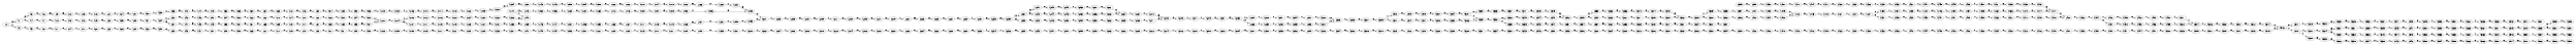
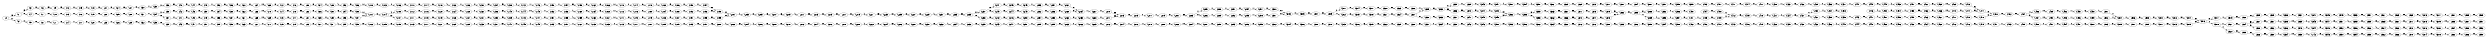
  strict digraph {
    fontname="DejaVu Serif"
    rankdir=LR
    node [fontname="DejaVu Serif"]
    edge [fontname="DejaVu Serif"]
    S0
    S1
    S2
    S3
    S4
    S5
    S6
    S7
    S8
    S9
    S10
    S11
    S12
    S13
    S14
    S15
    S16
    S17
    S18
    S19
    S20
    S21
    S22
    S23
    S24
    S25
    S26
    S27
    S28
    S29
    S30
    S31
    S32
    S33
    S34
    S35
    S36
    S37
    S38
    S39
    S40
    S41
    S42
    S43
    S44
    S45
    S46
    S47
    S48
    S49
    S50
    S51
    S52
    S53
    S54
    S55
    S56
    S57
    S58
    S59
    S60
    S61
    S62
    S63
    S64
    S65
    S66
    S67
    S68
    S69
    S70
    S71
    S72
    S73
    S74
    S75
    S76
    S77
    S78
    S79
    S80
    S81
    S82
    S83
    S84
    S85
    S86
    S87
    S88
    S89
    S90
    S91
    S92
    S93
    S94
    S95
    S96
    S97
    S98
    S99
    S100
    S101
    S102
    S103
    S104
    S105
    S106
    S107
    S108
    S109
    S110
    S111
    S112
    S113
    S114
    S115
    S116
    S117
    S118
    S119
    S120
    S121
    S122
    S123
    S124
    S125
    S126
    S127
    S128
    S129
    S130
    S131
    S132
    S133
    S134
    S135
    S136
    S137
    S138
    S139
    S140
    S141
    S142
    S143
    S144
    S145
    S146
    S147
    S148
    S149
    S150
    S151
    S152
    S153
    S154
    S155
    S156
    S157
    S158
    S159
    S160
    S161
    S162
    S163
    S164
    S165
    S166
    S167
    S168
    S169
    S170
    S171
    S172
    S173
    S174
    S175
    S176
    S177
    S178
    S179
    S180
    S181
    S182
    S183
    S184
    S185
    S186
    S187
    S188
    S189
    S190
    S191
    S192
    S193
    S194
    S195
    S196
    S197
    S198
    S199
    S200
    S201
    S202
    S203
    S204
    S205
    S206
    S207
    S208
    S209
    S210
    S211
    S212
    S213
    S214
    S215
    S216
    S217
    S218
    S219
    S220
    S221
    S222
    S223
    S224
    S225
    S226
    S227
    S228
    S229
    S230
    S231
    S232
    S233
    S234
    S235
    S236
    S237
    S238
    S239
    S240
    S241
    S242
    S243
    S244
    S245
    S246
    S247
    S248
    S249
    S250
    S251
    S252
    S253
    S254
    S255
    S256
    S257
    S258
    S259
    S260
    S261
    S262
    S263
    S264
    S265
    S266
    S267
    S268
    S269
    S270
    S271
    S272
    S273
    S274
    S275
    S276
    S277
    S278
    S279
    S280
    S281
    S282
    S283
    S284
    S285
    S286
    S287
    S288
    S289
    S290
    S291
    S292
    S293
    S294
    S295
    S296
    S297
    S298
    S299
    S300
    S301
    S302
    S303
    S304
    S305
    S306
    S307
    S308
    S309
    S310
    S311
    S312
    S313
    S314
    S315
    S316
    S317
    S318
    S319
    S320
    S321
    S322
    S323
    S324
    S325
    S326
    S327
    S328
    S329
    S330
    S331
    S332
    S333
    S334
    S335
    S336
    S337
    S338
    S339
    S340
    S341
    S342
    S343
    S344
    S345
    S346
    S347
    S348
    S349
    S350
    S351
    S352
    S353
    S354
    S355
    S356
    S357
    S358
    S359
    S360
    S361
    S362
    S363
    S364
    S365
    S366
    S367
    S368
    S369
    S370
    S371
    S372
    S373
    S374
    S375
    S376
    S377
    S378
    S379
    S380
    S381
    S382
    S383
    S384
    S385
    S386
    S387
    S388
    S389
    S390
    S391
    S392
    S393
    S394
    S395
    S396
    S397
    S398
    S399
    S400
    S401
    S402
    S403
    S404
    S405
    S406
    S407
    S408
    S409
    S410
    S411
    S412
    S413
    S414
    S415
    S416
    S417
    S418
    S419
    S420
    S421
    S422
    S423
    S424
    S425
    S426
    S427
    S428
    S429
    S430
    S431
    S432
    S433
    S434
    S435
    S436
    S437
    S438
    S439
    S440
    S441
-   S442
    S443
    S444
    S445
    S446
    S447
    S448
    S449
    S450
    S451
    S452
    S453
    S454
    S455
    S456
    S457
    S458
    S459
    S460
    S461
    S462
    S463
    S464
    S465
    S466
    S467
    S468
    S469
    S470
    S471
    S472
    S473
    S474
    S475
    S476
    S477
    S478
    S479
    S480
    S481
    S482
    S483
    S484
    S485
    S486
    S487
    S488
    S489
    S490
    S491
    S492
    S493
    S494
    S495
    S496
    S497
    S498
    S499
    S500
    S501
    S502
    S503
    S504
    S505
    S506
    S507
    S508
    S509
    S510
    S511
    S512
    S513
    S514
    S515
    S516
    S517
    S518
    S519
    S520
    S521
    S522
    S523
    S524
    S525
    S526
    S527
    S528
    S529
    S530
    S531
    S532
    S533
    S534
    S535
    S536
    S537
    S538
    S539
    S540
    S541
    n543 [label=S742]
    S543
    S544
    S545
    S546
    S547
    S548
    S549
    S550
    S551
    S552
    S553
    S554
    S555
    S556
    S557
    S558
    S559
    S560
    S561
    S562
    S563
    S564
    S565
    S566
    S567
    S568
    S569
    S570
    S571
    S572
    S573
    S574
    S575
    S576
    S577
    S578
    S579
    S580
    S581
    S582
    S583
    S584
    S585
    S586
    S587
    S588
    S589
    S590
    S591
    S592
    S0 -> S1 [label=P]
    S0 -> S2 [label=W]
    S1 -> S3 [label=F]
    S1 -> S4 [label=L]
    S2 -> S5 [label=Y]
    S3 -> S6 [label=A]
    S4 -> S7 [label=A]
    S5 -> S8 [label=A]
    S6 -> S9 [label=H]
    S7 -> S10 [label=H]
    S8 -> S11 [label=M]
    S9 -> S12 [label=F]
    S10 -> S13 [label=L]
    S11 -> S14 [label=Q]
    S12 -> S15 [label=W]
    S13 -> S16 [label=W]
    S14 -> S17 [label=V]
    S15 -> S18 [label=Y]
    S16 -> S19 [label=Y]
    S17 -> S20 [label=L]
    S18 -> S21 [label=A]
    S19 -> S22 [label=G]
    S20 -> S23 [label=L]
    S21 -> S24 [label=L]
    S22 -> S25 [label=L]
    S23 -> S26 [label=Y]
    S24 -> S27 [label=Q]
    S25 -> S28 [label=Q]
    S26 -> S29 [label=L]
    S27 -> S30 [label=L]
    S28 -> S31 [label=C]
    S29 -> S32 [label=K]
    S30 -> S33 [label=I]
    S31 -> S34 [label=I]
    S32 -> S35 [label=T]
    S33 -> S36 [label=Y]
    S34 -> S37 [label=F]
    S34 -> S38 [label=Y]
    S35 -> S39 [label=E]
    S36 -> S40 [label=F]
    S37 -> S41 [label=Y]
    S38 -> S42 [label=F]
    S39 -> S43 [label=W]
    S40 -> S44 [label=F]
    S41 -> S45 [label=F]
    S42 -> S46 [label=F]
    S43 -> S47 [label=H]
    S44 -> S48 [label=K]
    S45 -> S49 [label=K]
    S46 -> S50 [label=K]
    S47 -> S51 [label=I]
    S48 -> S52 [label=V]
    S49 -> S53 [label=M]
    S50 -> S54 [label=M]
    S51 -> S55 [label=I]
    S52 -> S56 [label=Q]
    S53 -> S57 [label=Q]
    S54 -> S58 [label=Q]
    S55 -> S59 [label=T]
    S56 -> S60 [label=F]
    S57 -> S61 [label=F]
    S58 -> S62 [label=F]
    S59 -> S63 [label=H]
    S60 -> S64 [label=T]
    S61 -> S65 [label=P]
    S62 -> S66 [label=Q]
    S63 -> S67 [label=P]
    S64 -> S68 [label=M]
    S65 -> S69 [label=M]
    S66 -> S70 [label=M]
    S67 -> S71 [label=Y]
    S68 -> S72 [label=L]
    S69 -> S73 [label=L]
    S70 -> S74 [label=L]
    S71 -> S75 [label=D]
    S72 -> S76 [label=N]
    S73 -> S77 [label=T]
    S74 -> S78 [label=R]
    S75 -> S79 [label=E]
    S76 -> S80 [label=P]
    S77 -> S81 [label=H]
    S78 -> S82 [label=H]
    S79 -> S83 [label=W]
    S80 -> S84 [label=P]
    S81 -> S85 [label=P]
    S82 -> S86 [label=P]
    S83 -> S87 [label=L]
    S84 -> S88 [label=Y]
    S85 -> S89 [label=Y]
    S86 -> S90 [label=Y]
    S87 -> S91 [label=A]
    S88 -> S92 [label=S]
    S89 -> S93 [label=G]
    S90 -> S94 [label=G]
    S91 -> S95 [label=S]
    S92 -> S96 [label=R]
    S93 -> S97 [label=E]
    S94 -> S98 [label=E]
    S95 -> S99 [label=I]
    S96 -> S100 [label=W]
    S97 -> S101 [label=W]
    S98 -> S101 [label=W]
    S99 -> S102 [label=N]
    S100 -> S103 [label=L]
    S101 -> S104 [label=L]
    S102 -> S105 [label=S]
    S103 -> S106 [label=I]
    S104 -> S107 [label=N]
    S104 -> S108 [label=S]
    S105 -> S109 [label=F]
    S106 -> S110 [label=T]
    S107 -> S111 [label=V]
    S108 -> S112 [label=A]
    S109 -> S113 [label=F]
    S110 -> S114 [label=P]
    S111 -> S115 [label=P]
    S112 -> S116 [label=P]
    S113 -> S117 [label=G]
    S114 -> S118 [label=D]
    S115 -> S119 [label=N]
    S116 -> S120 [label=D]
    S117 -> S121 [label=N]
    S118 -> S122 [label=S]
    S119 -> S123 [label=S]
    S120 -> S124 [label=A]
    S121 -> S125 [label=K]
    S122 -> S126 [label=I]
    S123 -> S127 [label=L]
    S124 -> S128 [label=L]
    S125 -> S129 [label=I]
    S126 -> S130 [label=Y]
    S127 -> S131 [label=F]
    S128 -> S132 [label=I]
    S129 -> S133 [label=I]
    S130 -> S134 [label=N]
    S131 -> S135 [label=N]
    S132 -> S136 [label=N]
    S133 -> S137 [label=L]
    S134 -> S138 [label=E]
    S135 -> S139 [label=E]
    S136 -> S140 [label=E]
    S137 -> S141 [label=H]
    S138 -> S142 [label=S]
    S139 -> S143 [label=S]
-   S144 -> S140 [label=S]
+   S140 -> S144 [label=S]
    S141 -> S145 [label=A]
    S142 -> S146 [label=V]
    S143 -> S147 [label=L]
    S144 -> S148 [label=M]
    S145 -> S149 [label=S]
    S146 -> S150 [label=L]
    S147 -> S151 [label=L]
    S148 -> S152 [label=I]
    S149 -> S153 [label=W]
    S150 -> S154 [label=I]
    S151 -> S155 [label=I]
    S152 -> S156 [label=I]
    S153 -> S157 [label=G]
    S154 -> S158 [label=F]
    S155 -> S159 [label=S]
    S156 -> S160 [label=S]
    S157 -> S161 [label=V]
    S158 -> S162 [label=T]
    S159 -> S163 [label=A]
    S160 -> S164 [label=A]
    S161 -> S165 [label=A]
    S162 -> S166 [label=G]
    S163 -> S167 [label=G]
    S164 -> S168 [label=G]
    S165 -> S169 [label=V]
    S166 -> S170 [label=W]
    S167 -> S171 [label=W]
    S168 -> S172 [label=W]
    S169 -> S173 [label=I]
    S170 -> S174 [label=I]
    S171 -> S175 [label=A]
    S172 -> S176 [label=V]
    S173 -> S177 [label=C]
    S174 -> S178 [label=C]
    S175 -> S179 [label=F]
    S176 -> S180 [label=C]
    S177 -> S181 [label=W]
    S178 -> S182 [label=S]
    S179 -> S183 [label=S]
    S180 -> S184 [label=S]
    S181 -> S185 [label=V]
    S182 -> S186 [label=F]
    S183 -> S187 [label=F]
    S184 -> S188 [label=F]
    S185 -> S189 [label=L]
    S186 -> S190 [label=L]
    S187 -> S191 [label=L]
    S188 -> S192 [label=L]
    S189 -> S193 [label=L]
    S190 -> S194 [label=Y]
    S191 -> S195 [label=Y]
    S192 -> S196 [label=Y]
    S193 -> S197 [label=Q]
    S194 -> S198 [label=F]
    S195 -> S199 [label=F]
    S196 -> S198 [label=F]
    S197 -> S200 [label=G]
    S198 -> S201 [label=A]
    S199 -> S201 [label=A]
    S200 -> S202 [label=S]
    S201 -> S203 [label=S]
    S202 -> S204 [label=E]
    S203 -> S205 [label=L]
    S204 -> S206 [label=S]
    S205 -> S207 [label=Q]
    S206 -> S208 [label=F]
    S207 -> S209 [label=G]
    S208 -> S210 [label=R]
    S209 -> S211 [label=S]
    S210 -> S212 [label=S]
    S211 -> S213 [label=E]
    S212 -> S214 [label=N]
    S213 -> S215 [label=N]
    S214 -> S216 [label=K]
    S215 -> S217 [label=F]
    S216 -> S218 [label=T]
    S217 -> S219 [label=K]
    S218 -> S220 [label=K]
    S219 -> S221 [label=S]
    S220 -> S222 [label=S]
    S221 -> S223 [label=H]
    S222 -> S224 [label=L]
    S223 -> S225 [label=K]
    S224 -> S226 [label=H]
    S225 -> S227 [label=T]
    S226 -> S228 [label=L]
    S227 -> S229 [label=K]
    S228 -> S230 [label=N]
    S229 -> S231 [label=S]
    S230 -> S232 [label=K]
    S231 -> S233 [label=F]
    S232 -> S234 [label=S]
    S233 -> S235 [label=H]
    S234 -> S236 [label=V]
    S235 -> S237 [label=M]
    S235 -> S238 [label=K]
    S236 -> S239 [label=K]
    S237 -> S240 [label=R]
    S237 -> S241 [label=K]
    S238 -> S242 [label=K]
    S239 -> S243 [label=D]
    S240 -> S244 [label=R]
    S241 -> S245 [label=R]
    S242 -> S246 [label=K]
    S243 -> S247 [label=V]
    S244 -> S248 [label=N]
    S245 -> S249 [label=N]
    S246 -> S250 [label=N]
    S247 -> S251 [label=I]
    S248 -> S252 [label=I]
    S249 -> S253 [label=I]
    S250 -> S254 [label=L]
    S251 -> S255 [label=Y]
    S252 -> S256 [label=K]
    S253 -> S257 [label=K]
    S254 -> S258 [label=K]
    S255 -> S259 [label=E]
    S256 -> S260 [label=D]
    S257 -> S261 [label=D]
    S258 -> S262 [label=D]
    S259 -> S263 [label=Q]
    S260 -> S264 [label=L]
    S261 -> S264 [label=L]
    S262 -> S265 [label=L]
    S263 -> S266 [label=I]
    S264 -> S267 [label=V]
    S265 -> S268 [label=V]
    S266 -> S269 [label=V]
    S267 -> S270 [label=Y]
    S268 -> S271 [label=Y]
    S269 -> S272 [label=A]
    S270 -> S273 [label=E]
    S271 -> S273 [label=E]
    S272 -> S274 [label=H]
    S273 -> S275 [label=Q]
    S274 -> S276 [label=V]
    S275 -> S277 [label=I]
    S276 -> S278 [label=V]
    S277 -> S279 [label=I]
    S278 -> S280 [label=I]
    S279 -> S281 [label=A]
    S280 -> S282 [label=L]
    S281 -> S283 [label=H]
    S282 -> S284 [label=M]
    S283 -> S285 [label=V]
    S283 -> S286 [label=M]
    S284 -> S287 [label=M]
    S285 -> S288 [label=I]
    S286 -> S289 [label=I]
    S287 -> S290 [label=A]
    S288 -> S291 [label=I]
    S289 -> S292 [label=I]
    S290 -> S293 [label=Q]
    S291 -> S294 [label=A]
    S292 -> S295 [label=A]
    S293 -> S296 [label=F]
    S294 -> S297 [label=V]
    S295 -> S298 [label=V]
    S296 -> S299 [label=L]
    S297 -> S300 [label=L]
    S298 -> S301 [label=L]
    S299 -> S302 [label=V]
    S300 -> S303 [label=M]
    S301 -> S303 [label=M]
    S302 -> S304 [label=T]
    S303 -> S305 [label=Y]
    S304 -> S306 [label=F]
    S305 -> S307 [label=F]
    S306 -> S308 [label=I]
    S307 -> S309 [label=F]
    S308 -> S310 [label=D]
    S309 -> S311 [label=I]
    S309 -> S312 [label=V]
    S310 -> S313 [label=L]
    S311 -> S314 [label=T]
    S312 -> S315 [label=T]
    S313 -> S316 [label=Y]
    S314 -> S317 [label=A]
    S315 -> S318 [label=A]
    S316 -> S319 [label=G]
    S317 -> S320 [label=L]
    S318 -> S321 [label=L]
    S319 -> S322 [label=R]
    S320 -> S323 [label=D]
    S321 -> S324 [label=D]
    S322 -> S325 [label=T]
    S323 -> S326 [label=K]
    S324 -> S327 [label=K]
    S325 -> S328 [label=F]
    S326 -> S329 [label=I]
    S327 -> S329 [label=I]
    S327 -> S330 [label=L]
    S328 -> S331 [label=E]
    S329 -> S332 [label=G]
    S330 -> S333 [label=G]
    S331 -> S334 [label=I]
    S332 -> S335 [label=Y]
    S332 -> S336 [label=H]
    S333 -> S337 [label=H]
    S334 -> S338 [label=P]
    S335 -> S339 [label=Y]
    S336 -> S340 [label=H]
    S337 -> S341 [label=H]
    S338 -> S342 [label=F]
    S339 -> S343 [label=Y]
    S340 -> S344 [label=F]
    S341 -> S345 [label=F]
    S342 -> S346 [label=A]
    S343 -> S347 [label=F]
    S344 -> S348 [label=Y]
    S345 -> S349 [label=Y]
    S346 -> S350 [label=D]
    S347 -> S351 [label=S]
    S348 -> S352 [label=N]
    S349 -> S352 [label=N]
    S350 -> S353 [label=K]
    S351 -> S354 [label=A]
    S352 -> S355 [label=V]
    S353 -> S356 [label=G]
    S354 -> S357 [label=S]
    S355 -> S358 [label=A]
    S355 -> S359 [label=T]
    S356 -> S360 [label=V]
    S357 -> S361 [label=E]
    S358 -> S362 [label=T]
    S359 -> S363 [label=T]
    S360 -> S364 [label=A]
    S361 -> S365 [label=T]
    S362 -> S366 [label=E]
    S363 -> S367 [label=E]
    S364 -> S368 [label=P]
    S365 -> S369 [label=A]
    S366 -> S370 [label=E]
    S367 -> S371 [label=E]
    S368 -> S372 [label=E]
    S369 -> S373 [label=Q]
    S370 -> S374 [label=P]
    S371 -> S375 [label=P]
    S372 -> S376 [label=L]
    S373 -> S377 [label=E]
    S374 -> S378 [label=G]
    S375 -> S379 [label=G]
    S376 -> S380 [label=E]
    S377 -> S381 [label=E]
    S378 -> S382 [label=E]
    S379 -> S382 [label=E]
    S380 -> S383 [label=G]
    S381 -> S384 [label=T]
    S382 -> S385 [label=N]
    S383 -> S386 [label=E]
    S384 -> S387 [label=A]
    S385 -> S388 [label=A]
    S385 -> S389 [label=V]
    S386 -> S390 [label=E]
    S387 -> S391 [label=P]
    S388 -> S392 [label=S]
    S389 -> S393 [label=S]
    S390 -> S394 [label=N]
+   S391 -> S395 [label=L]
    S392 -> S396 [label=I]
    S393 -> S397 [label=I]
    S394 -> S398 [label=K]
    S395 -> S399 [label=T]
    S396 -> S400 [label=T]
    S397 -> S401 [label=T]
    S398 -> S402 [label=I]
    S399 -> S403 [label=V]
-   S400 -> S404 [label=V]
    S401 -> S405 [label=V]
    S402 -> S406 [label=F]
    S403 -> S407 [label=N]
    S404 -> S408 [label=N]
    S405 -> S409 [label=N]
    S406 -> S410 [label=G]
    S407 -> S411 [label=Y]
    S408 -> S412 [label=Y]
    S409 -> S412 [label=Y]
    S410 -> S413 [label=H]
    S411 -> S414 [label=Q]
    S412 -> S415 [label=Q]
    S413 -> S416 [label=Q]
    S414 -> S417 [label=L]
    S415 -> S418 [label=V]
    S416 -> S419 [label=L]
    S417 -> S420 [label=T]
    S418 -> S421 [label=T]
    S419 -> S422 [label=F]
    S420 -> S423 [label=V]
    S421 -> S424 [label=I]
    S422 -> S425 [label=V]
    S423 -> S426 [label=F]
    S424 -> S427 [label=F]
    S425 -> S428 [label=F]
    S426 -> S429 [label=I]
    S427 -> S430 [label=I]
    S427 -> S431 [label=L]
    S428 -> S432 [label=V]
    S429 -> S433 [label=I]
    S430 -> S434 [label=V]
    S431 -> S435 [label=V]
    S432 -> S436 [label=R]
    S433 -> S437 [label=A]
    S434 -> S438 [label=A]
    S435 -> S439 [label=A]
    S436 -> S440 [label=S]
    S437 -> S441 [label=V]
-   S438 -> S442 [label=F]
    S439 -> S443 [label=V]
    S440 -> S444 [label=V]
    S441 -> S445 [label=K]
-   S442 -> S446 [label=K]
    S443 -> S447 [label=K]
    S444 -> S448 [label=K]
    S445 -> S449 [label=A]
    S446 -> S450 [label=S]
    S447 -> S451 [label=S]
    S448 -> S452 [label=A]
    S449 -> S453 [label=S]
    S450 -> S454 [label=T]
    S451 -> S455 [label=T]
    S452 -> S456 [label=T]
    S453 -> S457 [label=I]
    S454 -> S458 [label=I]
    S455 -> S459 [label=V]
    S456 -> S460 [label=I]
    S457 -> S461 [label=E]
    S458 -> S462 [label=E]
    S459 -> S463 [label=E]
    S460 -> S464 [label=E]
    S461 -> S465 [label=F]
    S462 -> S466 [label=F]
    S463 -> S467 [label=F]
    S464 -> S468 [label=A]
    S465 -> S469 [label=M]
    S466 -> S470 [label=M]
    S467 -> S471 [label=M]
    S468 -> S472 [label=V]
    S469 -> S473 [label=L]
    S470 -> S474 [label=L]
    S471 -> S475 [label=L]
    S472 -> S476 [label=L]
    S473 -> S477 [label=G]
    S474 -> S477 [label=G]
    S475 -> S478 [label=G]
    S476 -> S479 [label=G]
    S477 -> S480 [label=L]
    S478 -> S480 [label=L]
    S479 -> S481 [label=L]
    S480 -> S482 [label=L]
    S481 -> S483 [label=V]
    S482 -> S484 [label=F]
    S483 -> S485 [label=I]
    S484 -> S486 [label=V]
    S484 -> S487 [label=L]
    S485 -> S488 [label=L]
    S486 -> S489 [label=M]
    S487 -> S490 [label=M]
    S488 -> S491 [label=I]
    S489 -> S492 [label=A]
    S490 -> S493 [label=A]
    S491 -> S494 [label=A]
    S492 -> S495 [label=V]
    S493 -> S496 [label=V]
    S494 -> S497 [label=I]
    S495 -> S498 [label=C]
    S496 -> S499 [label=C]
    S497 -> S500 [label=C]
    S498 -> S501 [label=S]
    S499 -> S502 [label=S]
    S500 -> S503 [label=A]
    S501 -> S504 [label=V]
    S502 -> S504 [label=V]
    S503 -> S505 [label=L]
    S504 -> S506 [label=I]
    S505 -> S507 [label=I]
    S506 -> S508 [label=D]
    S507 -> S509 [label=D]
    S508 -> S510 [label=A]
    S509 -> S511 [label=A]
    S510 -> S512 [label=H]
    S511 -> S513 [label=H]
    S512 -> S514 [label=N]
    S513 -> S515 [label=N]
    S514 -> S516 [label=Q]
    S515 -> S516 [label=Q]
    S516 -> S517 [label=L]
    S516 -> S518 [label=I]
    S517 -> S519 [label=I]
    S518 -> S520 [label=I]
    S518 -> S521 [label=V]
    S519 -> S522 [label=F]
    S520 -> S523 [label=F]
    S521 -> S524 [label=F]
    S522 -> S525 [label=E]
    S523 -> S526 [label=E]
    S524 -> S527 [label=E]
    S524 -> S528 [label=D]
    S525 -> S529 [label=H]
    S526 -> S530 [label=H]
    S527 -> S531 [label=H]
    S528 -> S532 [label=H]
    S529 -> S533 [label=S]
    S530 -> S534 [label=S]
    S531 -> S535 [label=S]
    S532 -> S536 [label=S]
    S533 -> S537 [label=L]
    S534 -> S538 [label=M]
    S535 -> S539 [label=M]
    S536 -> S540 [label=L]
    S537 -> S541 [label=I]
    S538 -> n543 [label=V]
    S539 -> S543 [label=I]
    S540 -> S544 [label=Y]
    S541 -> S545 [label=P]
    n543 -> S546 [label=P]
    S543 -> S547 [label=P]
    S544 -> S548 [label=P]
    S545 -> S549 [label=P]
    S546 -> S550 [label=P]
    S547 -> S551 [label=P]
    S548 -> S552 [label=P]
    S549 -> S553 [label=S]
    S550 -> S554 [label=N]
    S551 -> S555 [label=S]
    S552 -> S556 [label=N]
    S553 -> S557 [label=K]
    S554 -> S558 [label=K]
    S555 -> S559 [label=K]
    S556 -> S560 [label=K]
    S557 -> S561 [label=T]
    S558 -> S562 [label=N]
    S559 -> S563 [label=P]
    S560 -> S564 [label=S]
    S561 -> S565 [label=S]
    S562 -> S566 [label=T]
    S563 -> S567 [label=K]
    S564 -> S568 [label=S]
    S565 -> S569 [label=K]
    S566 -> S570 [label=K]
    S567 -> S571 [label=K]
    S568 -> S572 [label=K]
    S569 -> S573 [label=R]
    S570 -> S574 [label=K]
    S571 -> S575 [label=R]
    S572 -> S576 [label=K]
    S573 -> S577 [label=R]
    S574 -> S578 [label=R]
    S575 -> S579 [label=P]
    S576 -> S580 [label=R]
    S577 -> S581 [label=I]
    S578 -> S582 [label=I]
    S579 -> S583 [label=M]
    S580 -> S584 [label=I]
-   S583 -> S585 [label=A]
+   S581 -> S585 [label=A]
    S582 -> S586 [label=P]
    S583 -> S587 [label=G]
    S584 -> S588 [label=G]
    S585 -> S589 [label=M]
    S586 -> S590 [label=M]
    S587 -> S591 [label=M]
    S588 -> S592 [label=M]
  }
